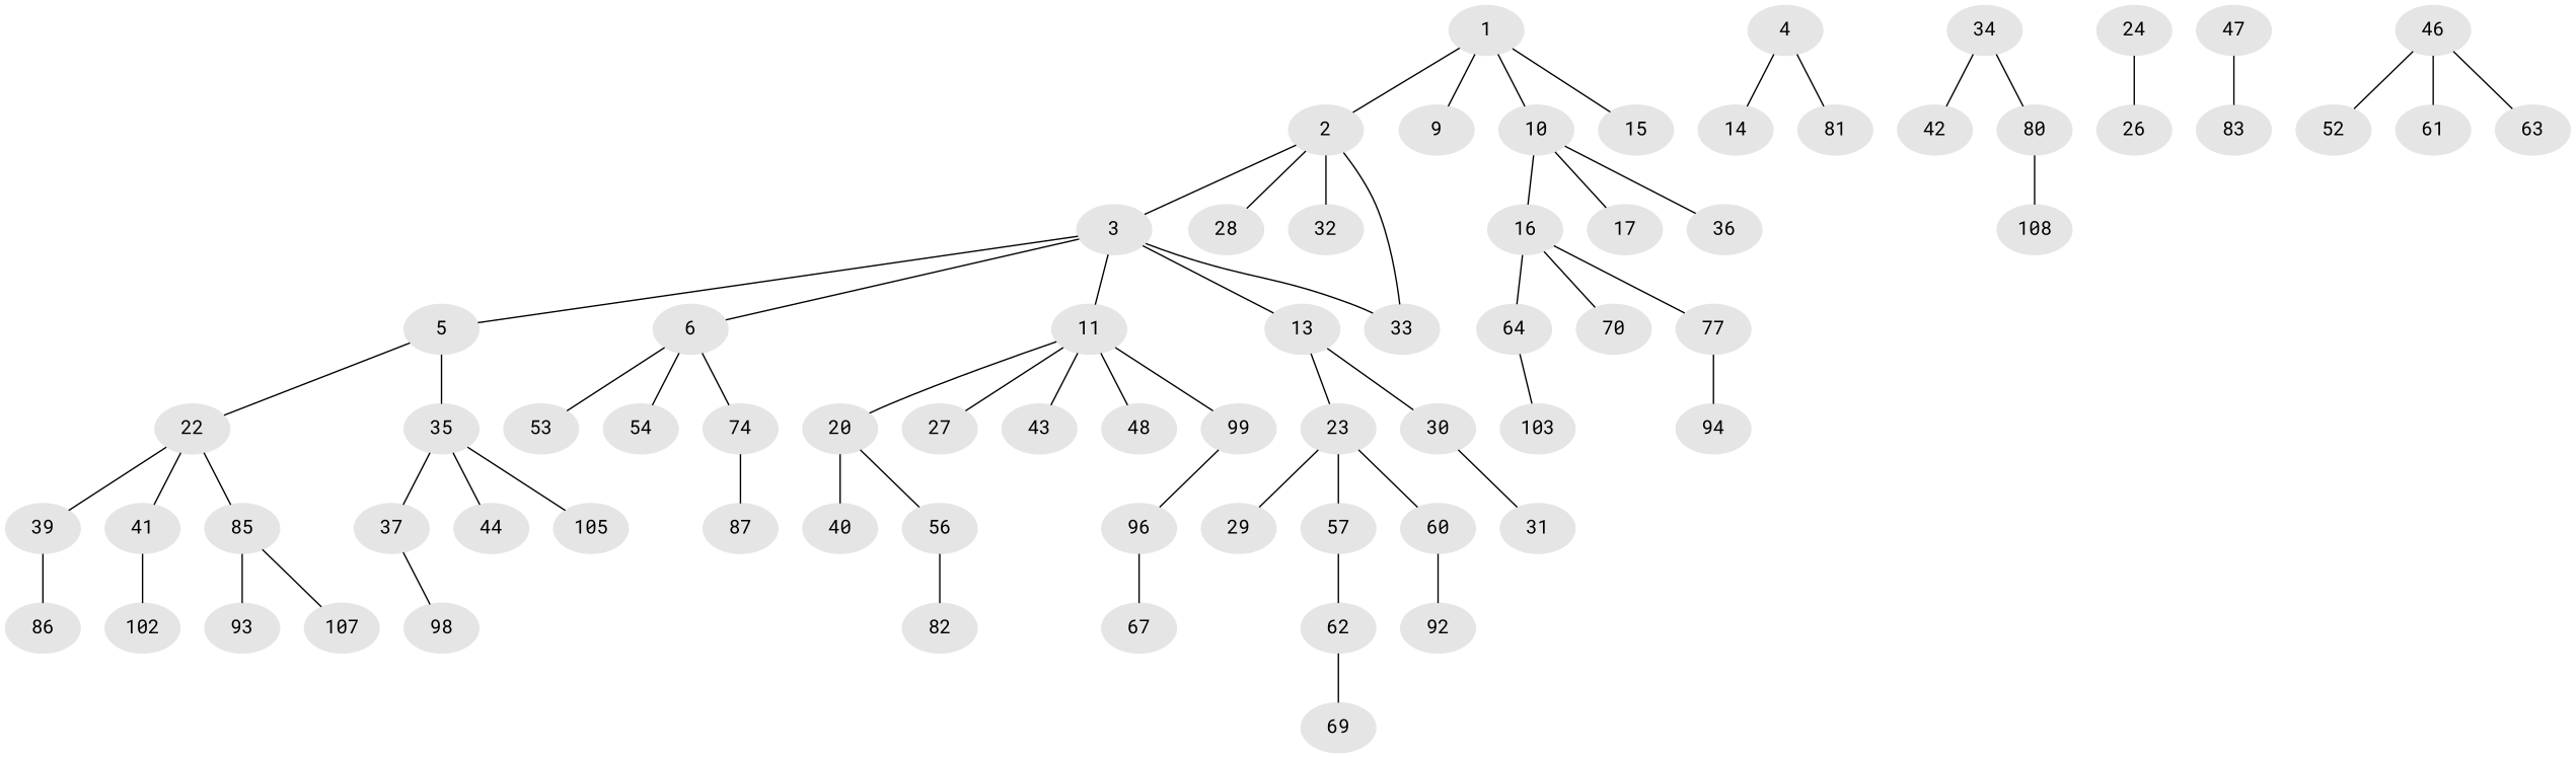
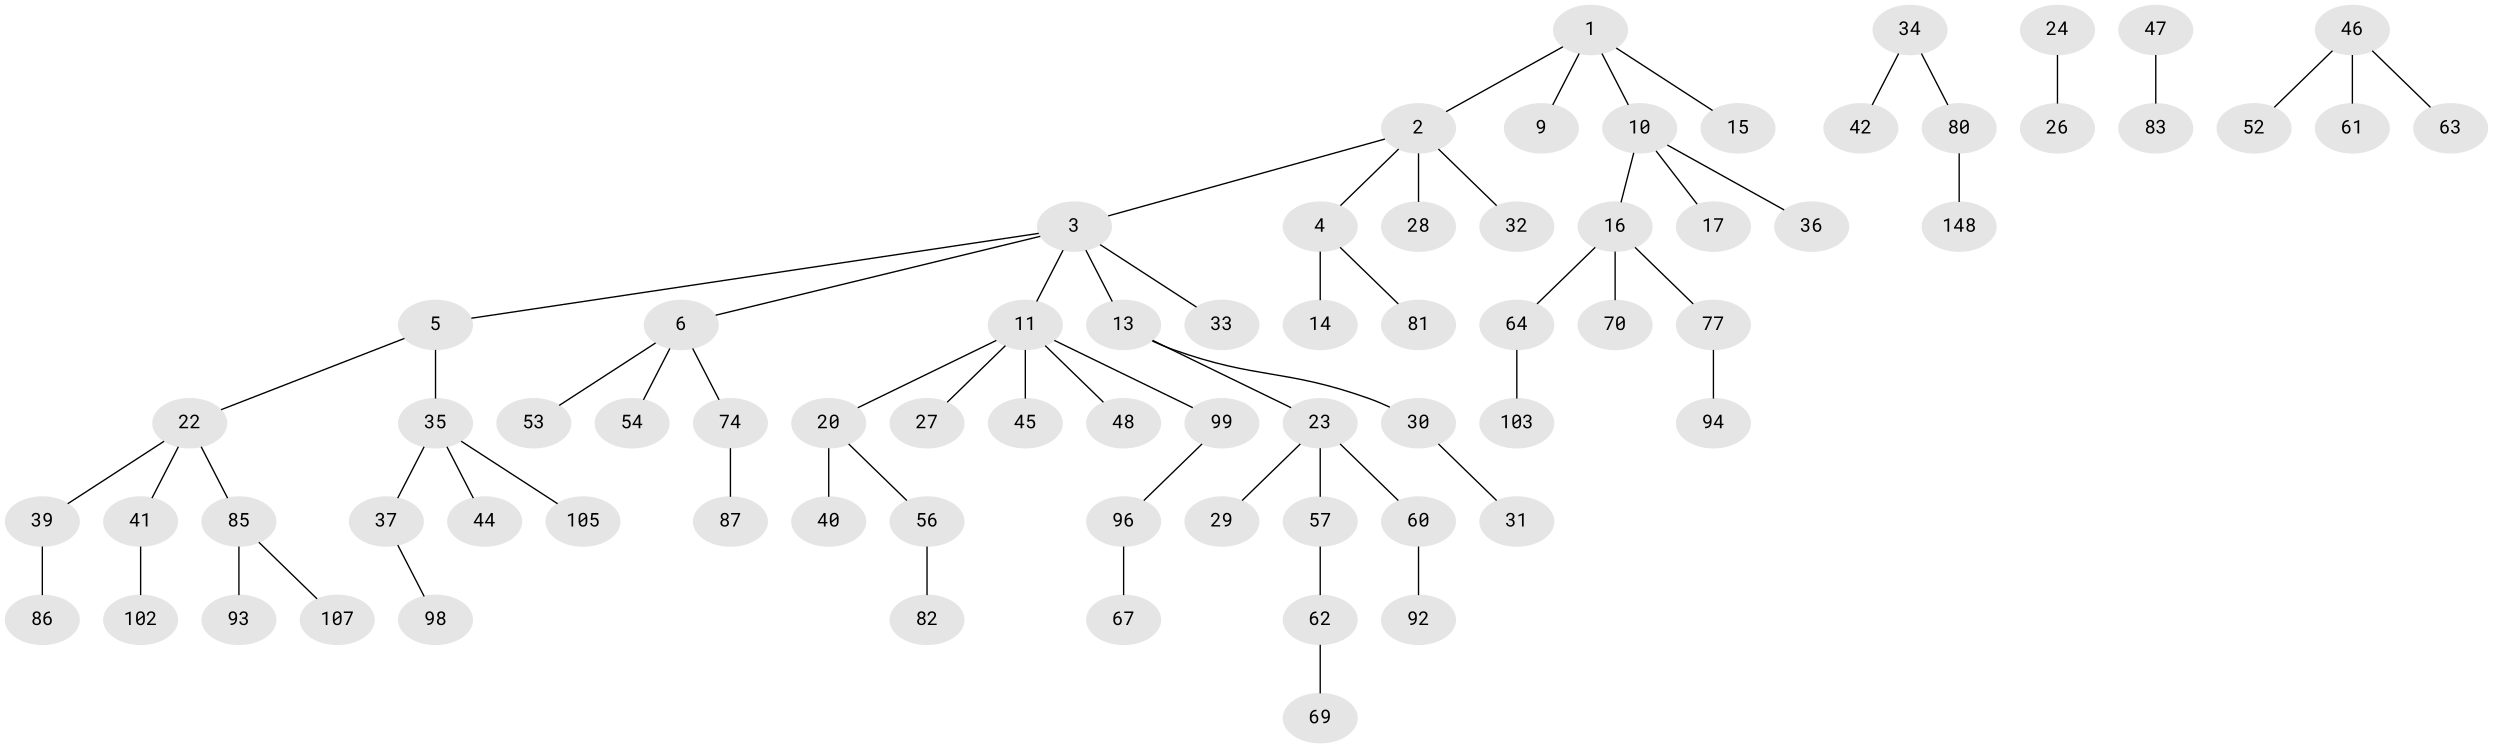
  graph {
    fontname="Roboto Mono"
    node [color=gray90 fontname="Roboto Mono" style=filled]
    edge [fontname="Roboto Mono"]
    1 [super="+58"]
    2 [super="+8"]
    9
    10
    15 [super="+78"]
    3 [super="+7"]
    4 [super="+65"]
    28 [super="+75"]
    32 [super="+97"]
    16 [super="+25"]
    17
    36 [super="+79"]
    5 [super="+12"]
    6 [super="+19"]
    11 [super="+21"]
    13 [super="+18"]
    33
    14
    81
    22 [super="+38"]
    35 [super="+45"]
    53
    54
    74
    20
    27
-   43 [super="+99"]
+   43 [super="+99" label=45]
    48 [super="+109"]
    n29 [label=99 super="+91"]
    23 [super="+100"]
    30 [super="+51"]
    34 [super="+101"]
    42
    80 [super="+104"]
    39
    41 [super="+84"]
    85 [super="+90"]
    37 [super="+50"]
    44
    105 [super="+106"]
    87
    64 [super="+71"]
    70
    77
    40
    56 [super="+68"]
    26 [super="+55"]
    24
    96
    29 [super="+76"]
    57 [super="+66"]
    60 [super="+72"]
    31
    103
    94 [super="+95"]
    82
    86 [super="+88"]
    102
    93 [super="+110"]
    107
    62
    92
    47 [super="+49"]
    83
    46 [super="+89"]
    52
    61
    63
-   108
+   108 [label=148]
    98
    69 [super="+73"]
    67
    1 -- 2
    1 -- 9
    1 -- 10
    1 -- 15
    2 -- 3
-   2 -- 33
+   2 -- 4
    2 -- 28
    2 -- 32
    10 -- 16
    10 -- 17
    10 -- 36
    3 -- 5
    3 -- 6
    3 -- 11
    3 -- 13
    3 -- 33
    4 -- 14
    4 -- 81
    16 -- 64
    16 -- 70
    16 -- 77
    5 -- 22
    5 -- 35
    6 -- 53
    6 -- 54
    6 -- 74
    11 -- 20
    11 -- 27
    11 -- 43
    11 -- 48
    11 -- n29
    13 -- 23
    13 -- 30
    22 -- 39
    22 -- 41
    22 -- 85
    35 -- 37
    35 -- 44
    35 -- 105
    74 -- 87
    20 -- 40
    20 -- 56
    n29 -- 96
    23 -- 29
    23 -- 57
    23 -- 60
    30 -- 31
    34 -- 42
    34 -- 80
    80 -- 108
    39 -- 86
    41 -- 102
    85 -- 93
    85 -- 107
    37 -- 98
    64 -- 103
    77 -- 94
    56 -- 82
    24 -- 26
    96 -- 67
    57 -- 62
    60 -- 92
    62 -- 69
    47 -- 83
    46 -- 52
    46 -- 61
    46 -- 63
  }
